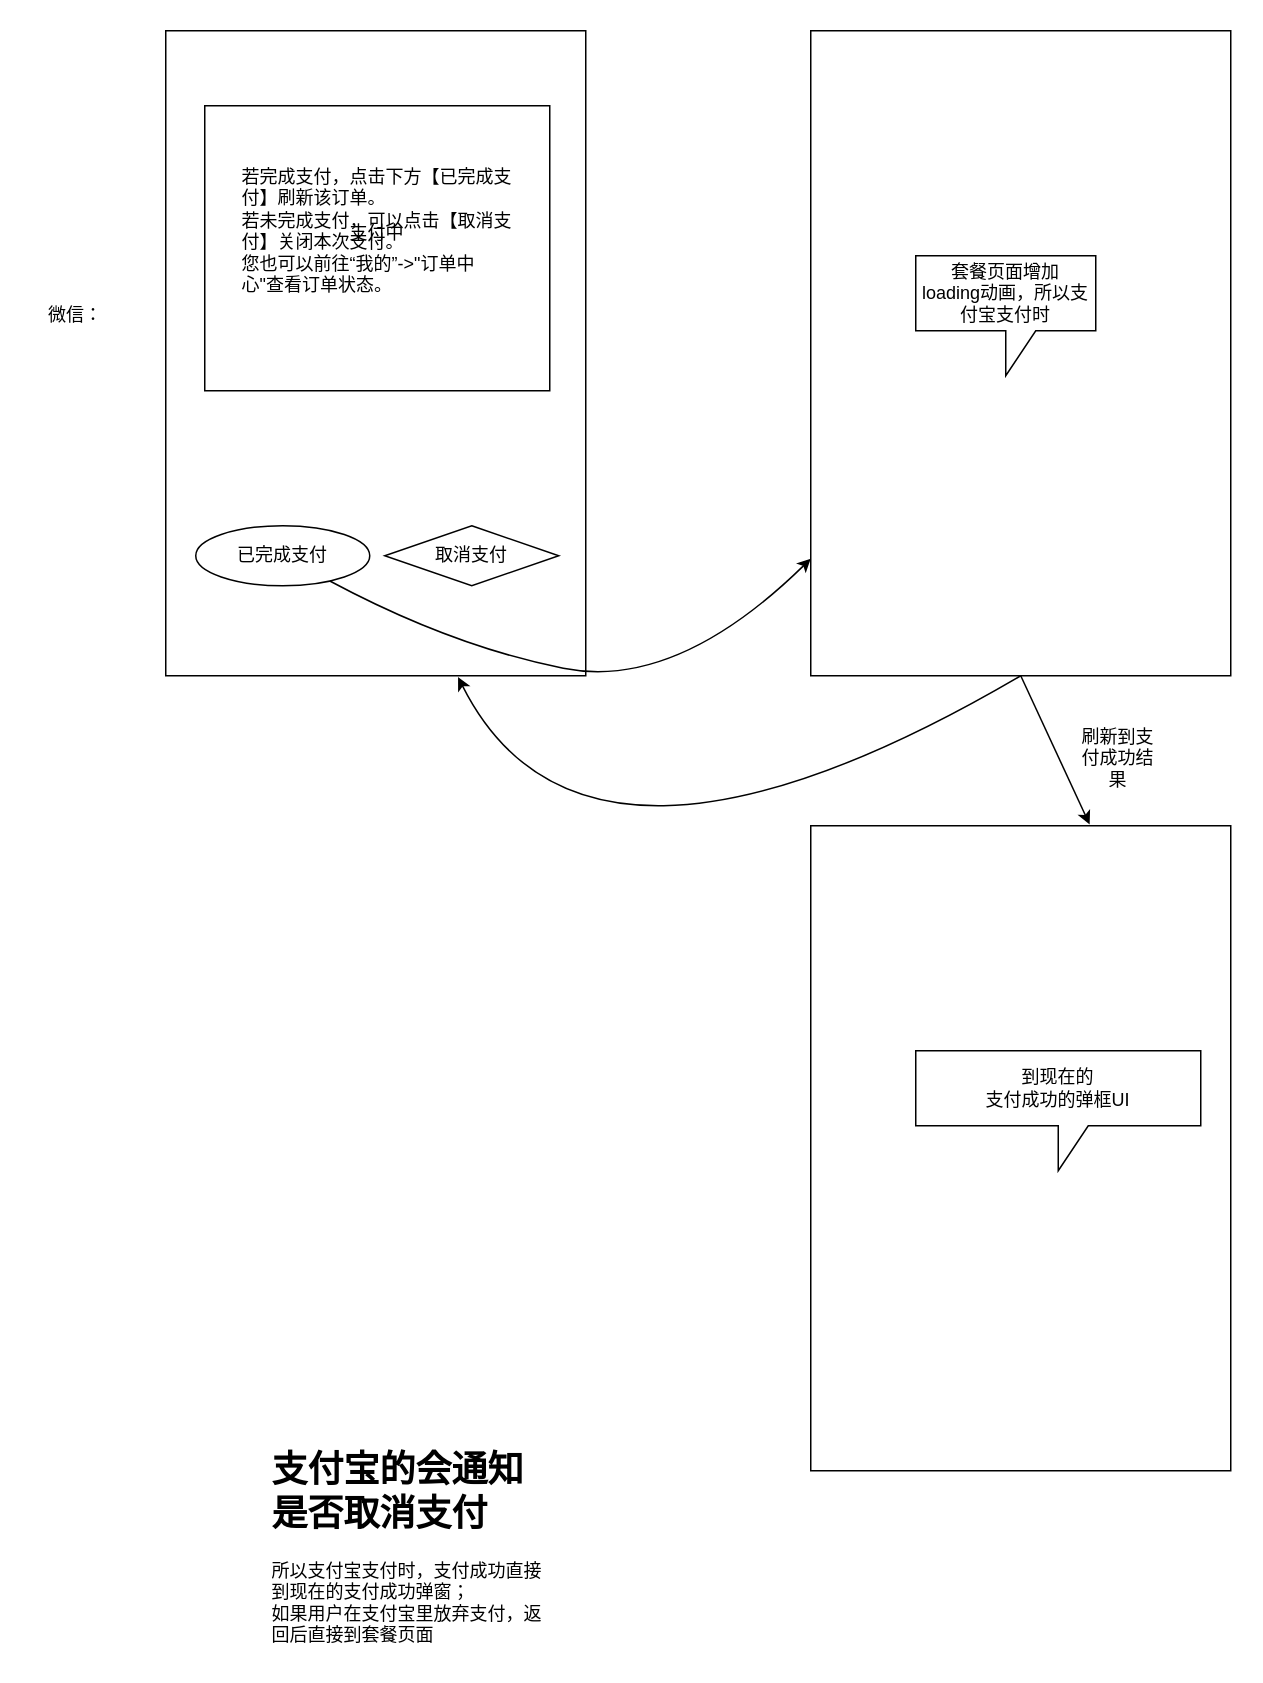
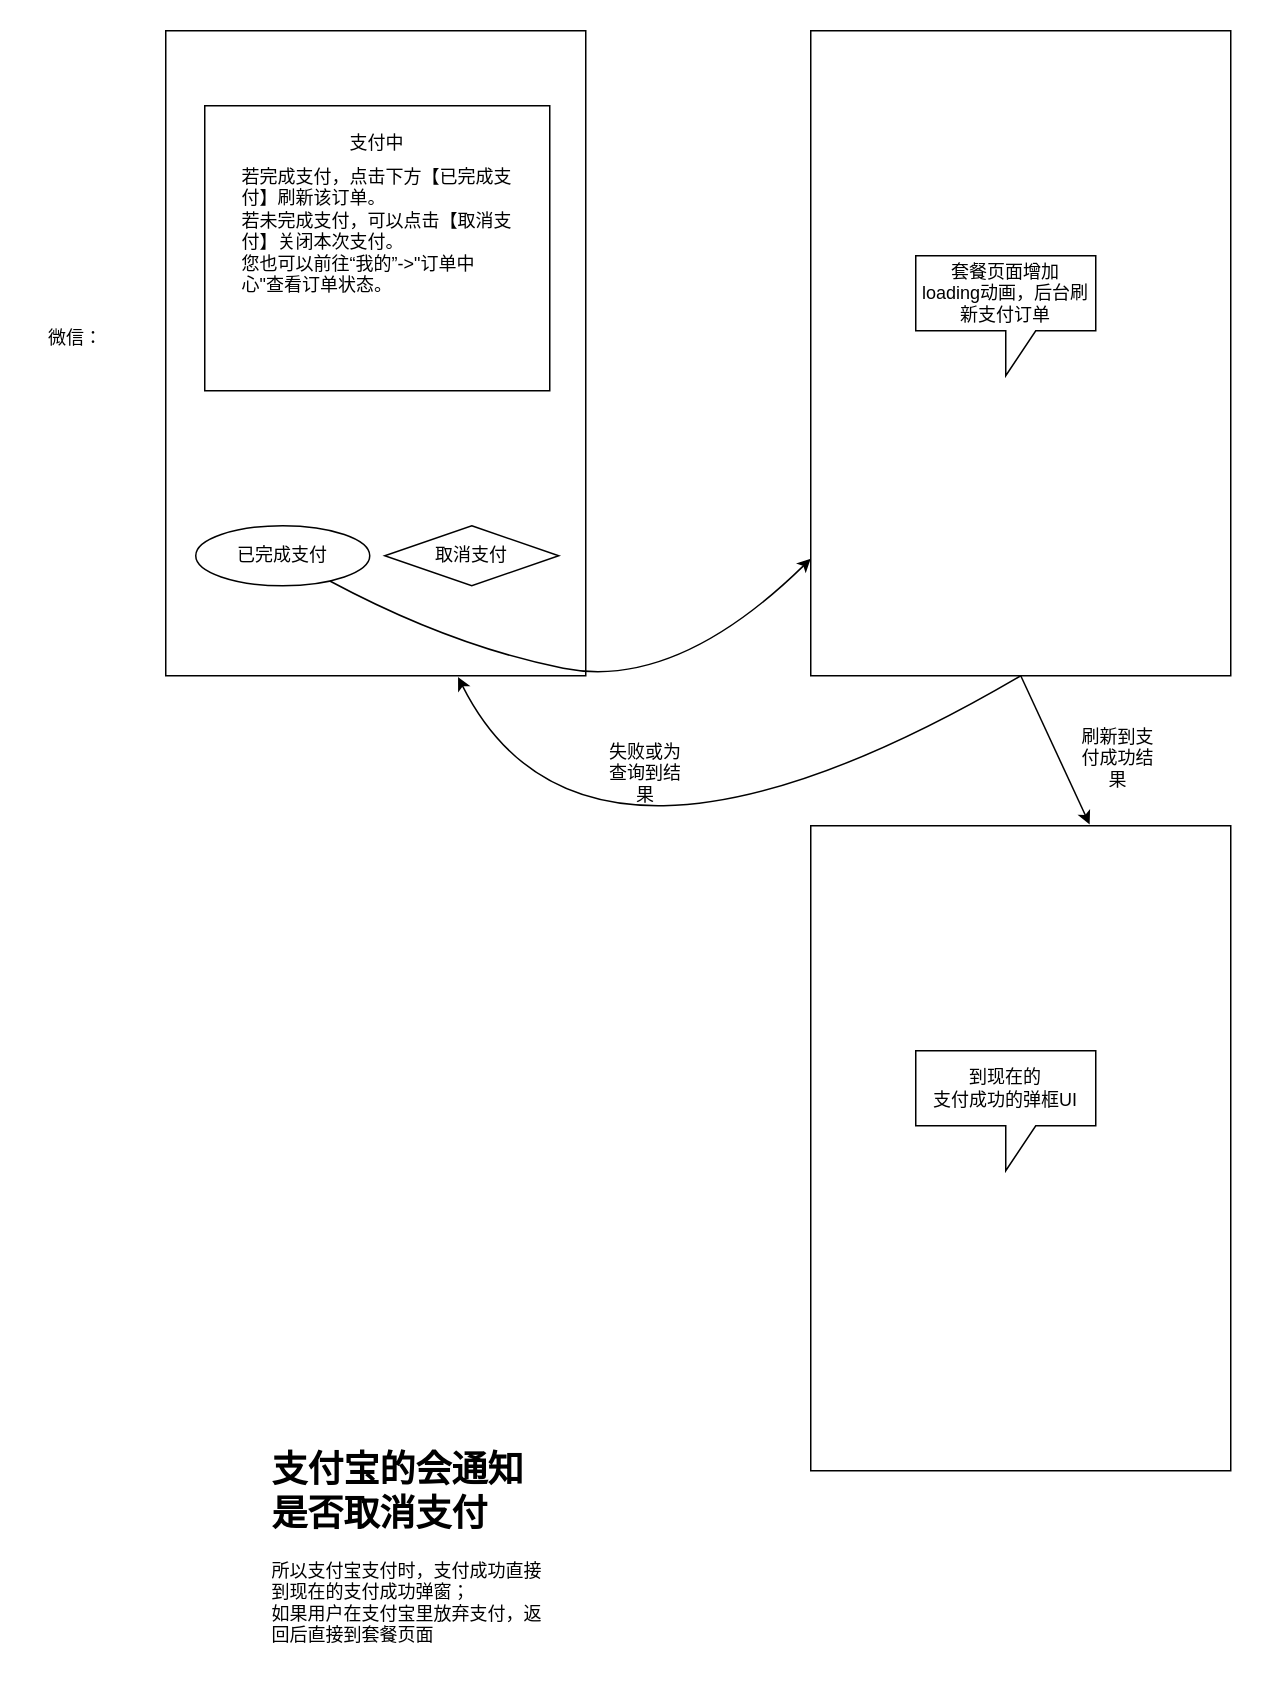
  <mxCell id="0" />
  <mxCell id="1" parent="0" />
  <mxCell id="2" value="" style="rounded=0;whiteSpace=wrap;html=1;" vertex="1" parent="1"><mxGeometry x="110" y="20" width="280" height="430" as="geometry" /></mxCell>
  <mxCell id="3" value="" style="rounded=0;whiteSpace=wrap;html=1;" vertex="1" parent="1"><mxGeometry x="136" y="70" width="230" height="190" as="geometry" /></mxCell>
- <mxCell id="4" value="支付中" style="text;html=1;strokeColor=none;fillColor=none;align=center;verticalAlign=middle;whiteSpace=wrap;rounded=0;" vertex="1" parent="1"><mxGeometry x="221" y="140" width="60" height="30" as="geometry" /></mxCell>
+ <mxCell id="4" value="支付中" style="text;html=1;strokeColor=none;fillColor=none;align=center;verticalAlign=middle;whiteSpace=wrap;rounded=0;" vertex="1" parent="1"><mxGeometry x="221" y="80" width="60" height="30" as="geometry" /></mxCell>
  <mxCell id="5" value="&lt;h1&gt;&lt;br&gt;&lt;/h1&gt;&lt;div&gt;若完成支付，点击下方【已完成支付】刷新该订单。&lt;/div&gt;&lt;div&gt;若未完成支付，可以点击【取消支付】关闭本次支付。&lt;/div&gt;&lt;div&gt;您也可以前往“我的”-&amp;gt;&quot;订单中心&quot;查看订单状态。&lt;/div&gt;" style="text;html=1;strokeColor=none;fillColor=none;spacing=5;spacingTop=-20;whiteSpace=wrap;overflow=hidden;rounded=0;" vertex="1" parent="1"><mxGeometry x="156" y="60" width="190" height="140" as="geometry" /></mxCell>
  <mxCell id="6" value="已完成支付" style="ellipse;whiteSpace=wrap;html=1;" vertex="1" parent="1"><mxGeometry x="130" y="350" width="116" height="40" as="geometry" /></mxCell>
  <mxCell id="7" value="取消支付" style="rhombus;whiteSpace=wrap;html=1;" vertex="1" parent="1"><mxGeometry x="256" y="350" width="116" height="40" as="geometry" /></mxCell>
  <mxCell id="8" value="" style="rounded=0;whiteSpace=wrap;html=1;" vertex="1" parent="1"><mxGeometry x="540" y="20" width="280" height="430" as="geometry" /></mxCell>
  <mxCell id="9" value="" style="curved=1;endArrow=classic;html=1;rounded=0;" edge="1" parent="1" source="6" target="8"><mxGeometry width="50" height="50" relative="1" as="geometry"><mxPoint x="280" y="610" as="sourcePoint" /><mxPoint x="330" y="560" as="targetPoint" /><Array as="points"><mxPoint x="300" y="430" /><mxPoint x="450" y="460" /></Array></mxGeometry></mxCell>
- <mxCell id="10" value="套餐页面增加&lt;br&gt;loading动画，所以支付宝支付时" style="shape=callout;whiteSpace=wrap;html=1;perimeter=calloutPerimeter;" vertex="1" parent="1"><mxGeometry x="610" y="170" width="120" height="80" as="geometry" /></mxCell>
+ <mxCell id="10" value="套餐页面增加&lt;br&gt;loading动画，后台刷新支付订单" style="shape=callout;whiteSpace=wrap;html=1;perimeter=calloutPerimeter;" vertex="1" parent="1"><mxGeometry x="610" y="170" width="120" height="80" as="geometry" /></mxCell>
  <mxCell id="11" value="" style="rounded=0;whiteSpace=wrap;html=1;" vertex="1" parent="1"><mxGeometry x="540" y="550" width="280" height="430" as="geometry" /></mxCell>
- <mxCell id="12" value="到现在的&lt;br&gt;支付成功的弹框UI" style="shape=callout;whiteSpace=wrap;html=1;perimeter=calloutPerimeter;" vertex="1" parent="1"><mxGeometry x="610" y="700" width="190" height="80" as="geometry" /></mxCell>
+ <mxCell id="12" value="到现在的&lt;br&gt;支付成功的弹框UI" style="shape=callout;whiteSpace=wrap;html=1;perimeter=calloutPerimeter;" vertex="1" parent="1"><mxGeometry x="610" y="700" width="120" height="80" as="geometry" /></mxCell>
  <mxCell id="13" value="" style="curved=1;endArrow=classic;html=1;rounded=0;exitX=0.5;exitY=1;exitDx=0;exitDy=0;entryX=0.664;entryY=-0.002;entryDx=0;entryDy=0;entryPerimeter=0;" edge="1" parent="1" source="8" target="11"><mxGeometry width="50" height="50" relative="1" as="geometry"><mxPoint x="256" y="400" as="sourcePoint" /><mxPoint x="550" y="382" as="targetPoint" /></mxGeometry></mxCell>
  <mxCell id="14" value="刷新到支付成功结果" style="text;html=1;strokeColor=none;fillColor=none;align=center;verticalAlign=middle;whiteSpace=wrap;rounded=0;" vertex="1" parent="1"><mxGeometry x="715" y="490" width="60" height="30" as="geometry" /></mxCell>
  <mxCell id="15" value="" style="curved=1;endArrow=classic;html=1;rounded=0;exitX=0.5;exitY=1;exitDx=0;exitDy=0;entryX=0.696;entryY=1.002;entryDx=0;entryDy=0;entryPerimeter=0;" edge="1" parent="1" source="8" target="2"><mxGeometry width="50" height="50" relative="1" as="geometry"><mxPoint x="690" y="460" as="sourcePoint" /><mxPoint x="480" y="460" as="targetPoint" /><Array as="points"><mxPoint x="390" y="620" /></Array></mxGeometry></mxCell>
- <mxCell id="17" value="微信：" style="text;html=1;strokeColor=none;fillColor=none;align=center;verticalAlign=middle;whiteSpace=wrap;rounded=0;" vertex="1" parent="1"><mxGeometry x="20" y="195" width="60" height="30" as="geometry" /></mxCell>
+ <mxCell id="16" value="失败或为查询到结果" style="text;html=1;strokeColor=none;fillColor=none;align=center;verticalAlign=middle;whiteSpace=wrap;rounded=0;" vertex="1" parent="1"><mxGeometry x="400" y="500" width="60" height="30" as="geometry" /></mxCell>
+ <mxCell id="17" value="微信：" style="text;html=1;strokeColor=none;fillColor=none;align=center;verticalAlign=middle;whiteSpace=wrap;rounded=0;" vertex="1" parent="1"><mxGeometry x="20" y="210" width="60" height="30" as="geometry" /></mxCell>
  <mxCell id="18" value="&lt;h1&gt;支付宝的会通知是否取消支付&lt;/h1&gt;&lt;div&gt;所以支付宝支付时，支付成功直接到现在的支付成功弹窗；&lt;/div&gt;&lt;div&gt;如果用户在支付宝里放弃支付，返回后直接到套餐页面&lt;/div&gt;" style="text;html=1;strokeColor=none;fillColor=none;spacing=5;spacingTop=-20;whiteSpace=wrap;overflow=hidden;rounded=0;" vertex="1" parent="1"><mxGeometry x="176" y="960" width="190" height="140" as="geometry" /></mxCell>
